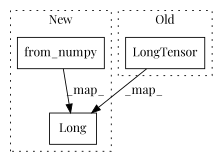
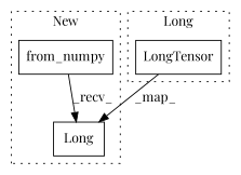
  digraph {
    fontname="Playfair Display"
    node [a=32 fontname="Playfair Display" l="11,1" shape=box]
    edge [fontname="Playfair Display"]
    n1 [label=from_numpy s="3150,3167"]
    n2 [l=6 label=Long s=3169]
    n3 [label=LongTensor s="3271,3288"]
    subgraph cluster_1 {
      label=New
      style=dotted
      n1
      n2
    }
    subgraph cluster_2 {
-     label=Old
+     label=Long
      style=dotted
      n3
    }
-   n1 -> n2 [label=_map_]
+   n1 -> n2 [label=_recv_]
    n3 -> n2 [label=_map_]
  }
